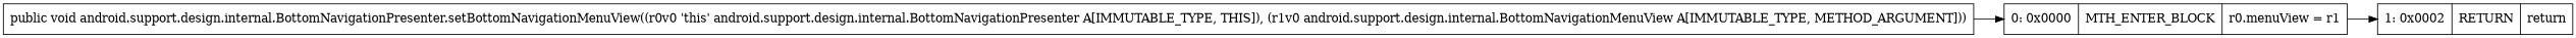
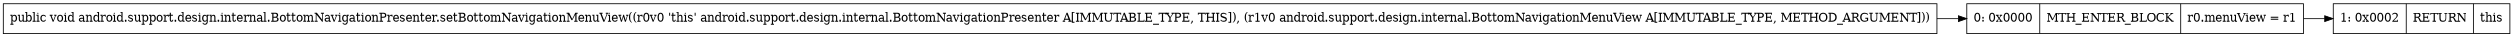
  digraph {
    rankdir=LR
    fontname="DejaVu Serif"
    node [shape=record fontname="DejaVu Serif"]
    edge [fontname="DejaVu Serif"]
    n1 [label="{0\:\ 0x0000|MTH_ENTER_BLOCK\l|r0.menuView = r1\l}"]
-   n2 [label="{1\:\ 0x0002|RETURN\l|return\l}"]
+   n2 [label="{1\:\ 0x0002|RETURN\l|this\l}"]
    n3 [label="{public void android.support.design.internal.BottomNavigationPresenter.setBottomNavigationMenuView((r0v0 'this' android.support.design.internal.BottomNavigationPresenter A[IMMUTABLE_TYPE, THIS]), (r1v0 android.support.design.internal.BottomNavigationMenuView A[IMMUTABLE_TYPE, METHOD_ARGUMENT])) }"]
    n1 -> n2
    n3 -> n1
  }
